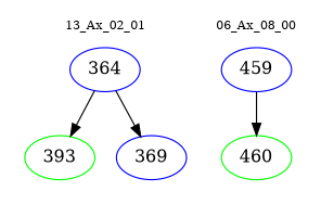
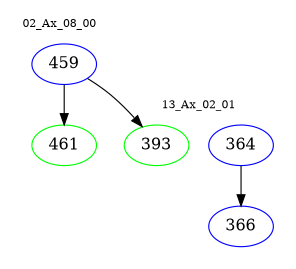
  digraph {
    node [color=blue]
    edge [color=black]
    n1 [label=364]
    n2 [color=green label=393]
-   n3 [label=369]
+   n3 [label=366]
    n4 [label=459]
-   n5 [color=green label=460]
+   n5 [color=green label=461]
    subgraph cluster_1 {
      color=white
      fontsize=10
      label="13_Ax_02_01"
      n1
      n2
      n3
    }
    subgraph cluster_2 {
      color=white
      fontsize=10
-     label="06_Ax_08_00"
+     label="02_Ax_08_00"
      n4
      n5
    }
-   n1 -> n2
+   n4 -> n2
    n1 -> n3
    n4 -> n5
  }
